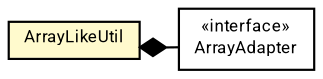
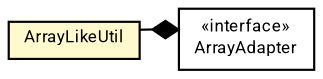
  digraph {
    nodesep=0.15
    rankdir=LR
    ranksep=0.25
    node [fontcolor=black fontname=Roboto fontsize=8 margin=0 shape=plaintext]
    n1 [height=0 label=<<table title="de.lmu.ifi.dbs.elki.utilities.datastructures.arraylike.ArrayLikeUtil" border="0" cellborder="1" cellspacing="0" cellpadding="2" bgcolor="lemonChiffon" href="ArrayLikeUtil.html" target="_parent"> 		<tr><td><table border="0" cellspacing="0" cellpadding="1"> 		<tr><td align="center" balign="center"> <font face="Roboto">ArrayLikeUtil</font> </td></tr> 		</table></td></tr> 		</table>> width=0]
    n2 [height=0 label=<<table title="de.lmu.ifi.dbs.elki.utilities.datastructures.arraylike.ArrayAdapter" border="0" cellborder="1" cellspacing="0" cellpadding="2" href="ArrayAdapter.html" target="_parent"> 		<tr><td><table border="0" cellspacing="0" cellpadding="1"> 		<tr><td align="center" balign="center"> &#171;interface&#187; </td></tr> 		<tr><td align="center" balign="center"> <font face="Roboto">ArrayAdapter</font> </td></tr> 		</table></td></tr> 		</table>> width=0]
-   n1 -> n2 [arrowhead=none arrowtail=diamond color=black dir=back fontname=Roboto fontsize=7 labelfontname=Roboto labelfontsize=7 weight=6]
+   n2 -> n1 [arrowhead=none arrowtail=diamond color=black dir=back fontname=Roboto fontsize=7 labelfontname=Roboto labelfontsize=7 weight=6]
  }
